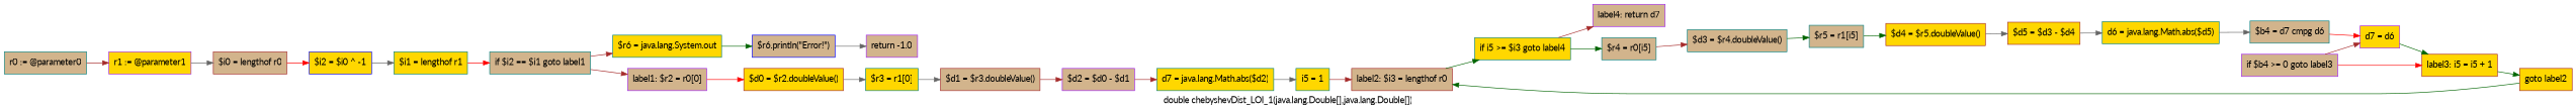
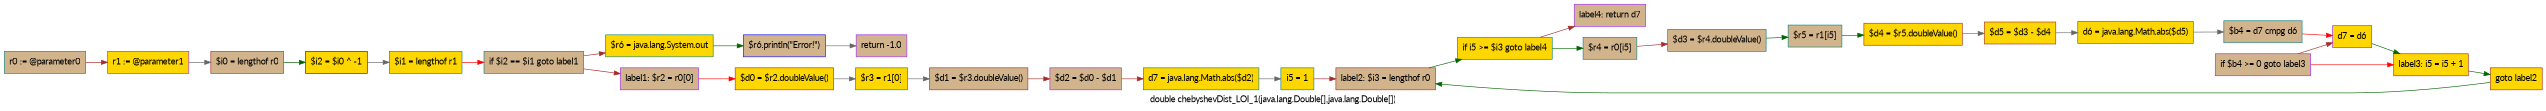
  digraph {
    fontname=Lato
    label="double chebyshevDist_LOI_1(java.lang.Double[],java.lang.Double[])"
    rankdir=LR
    node [color=teal fillcolor=tan fontname=Lato shape=box style=filled]
    edge [color=brown fontname=Lato]
    n1 [label="r0 := @parameter0"]
    n2 [color=purple fillcolor=gold label="r1 := @parameter1"]
    n3 [color=brown label="$i0 = lengthof r0"]
    n4 [color=blue fillcolor=gold label="$i2 = $i0 ^ -1"]
    n5 [fillcolor=gold label="$i1 = lengthof r1"]
    n6 [label="if $i2 == $i1 goto label1"]
    n7 [fillcolor=gold label="$r6 = java.lang.System.out"]
    n8 [color=purple label="label1: $r2 = r0[0]"]
    n9 [color=blue label="$r6.println(\"Error!\")"]
    n10 [color=brown fillcolor=gold label="$d0 = $r2.doubleValue()"]
    n11 [color=purple label="return -1.0"]
    n12 [fillcolor=gold label="$r3 = r1[0]"]
    n13 [color=brown label="$d1 = $r3.doubleValue()"]
    n14 [color=purple label="$d2 = $d0 - $d1"]
    n15 [fillcolor=gold label="d7 = java.lang.Math.abs($d2)"]
    n16 [fillcolor=gold label="i5 = 1"]
    n17 [color=brown label="label2: $i3 = lengthof r0"]
    n18 [fillcolor=gold label="if i5 >= $i3 goto label4"]
    n19 [label="$r4 = r0[i5]"]
    n20 [color=purple label="label4: return d7"]
    n21 [label="$d3 = $r4.doubleValue()"]
    n22 [label="$r5 = r1[i5]"]
    n23 [color=brown fillcolor=gold label="$d4 = $r5.doubleValue()"]
    n24 [color=brown fillcolor=gold label="$d5 = $d3 - $d4"]
    n25 [fillcolor=gold label="d6 = java.lang.Math.abs($d5)"]
    n26 [label="$b4 = d7 cmpg d6"]
    n27 [color=purple fillcolor=gold label="d7 = d6"]
    n28 [color=purple label="if $b4 >= 0 goto label3"]
    n29 [color=brown fillcolor=gold label="label3: i5 = i5 + 1"]
    n30 [color=brown fillcolor=gold label="goto label2"]
    n1 -> n2
    n2 -> n3 [color=gray40]
-   n3 -> n4 [color=red]
+   n3 -> n4 [color=darkgreen]
    n4 -> n5 [color=gray40]
    n5 -> n6 [color=red]
    n6 -> n7
    n6 -> n8
    n7 -> n9 [color=darkgreen]
    n8 -> n10 [color=red]
    n9 -> n11 [color=gray40]
    n10 -> n12 [color=gray40]
    n12 -> n13 [color=gray40]
    n13 -> n14
    n14 -> n15
    n15 -> n16 [color=gray40]
    n16 -> n17
    n17 -> n18 [color=darkgreen]
    n18 -> n19 [color=darkgreen]
    n18 -> n20
    n19 -> n21
    n21 -> n22 [color=darkgreen]
    n22 -> n23 [color=darkgreen]
    n23 -> n24 [color=gray40]
    n24 -> n25 [color=gray40]
    n25 -> n26 [color=gray40]
    n26 -> n27 [color=red]
    n27 -> n29 [color=darkgreen]
    n28 -> n27
    n28 -> n29 [color=red]
    n29 -> n30 [color=darkgreen]
    n30 -> n17 [color=darkgreen]
  }
